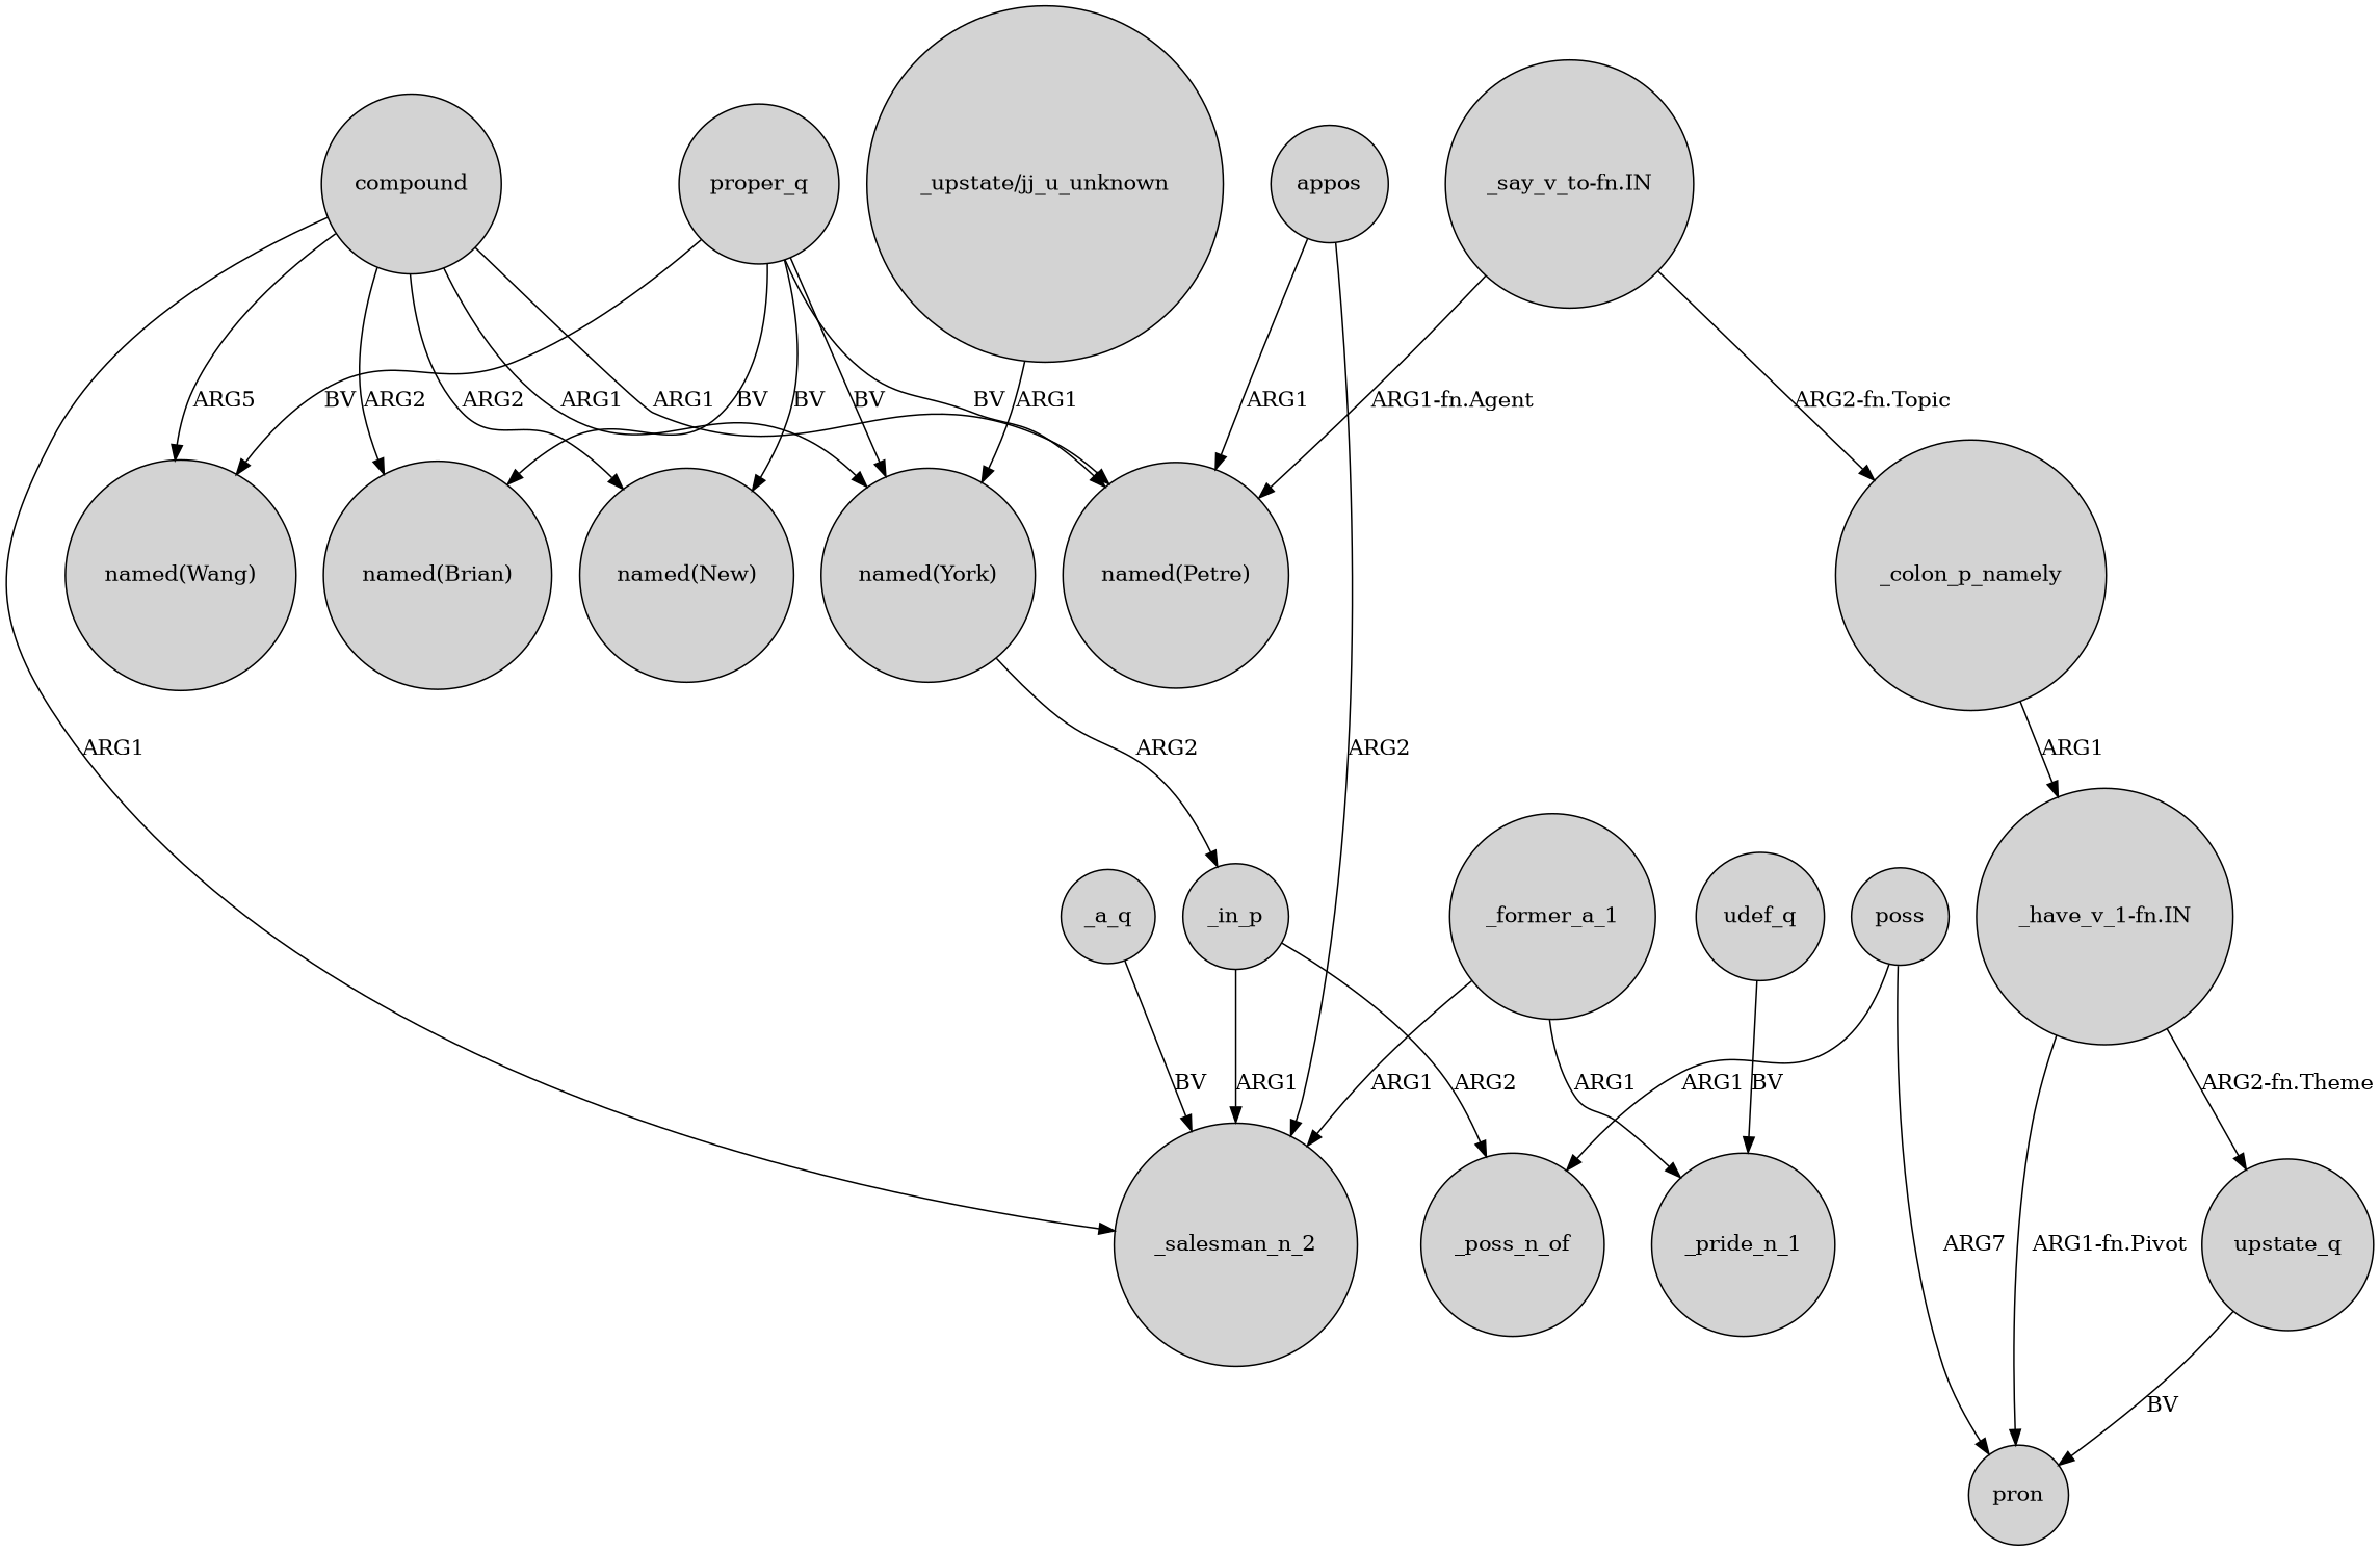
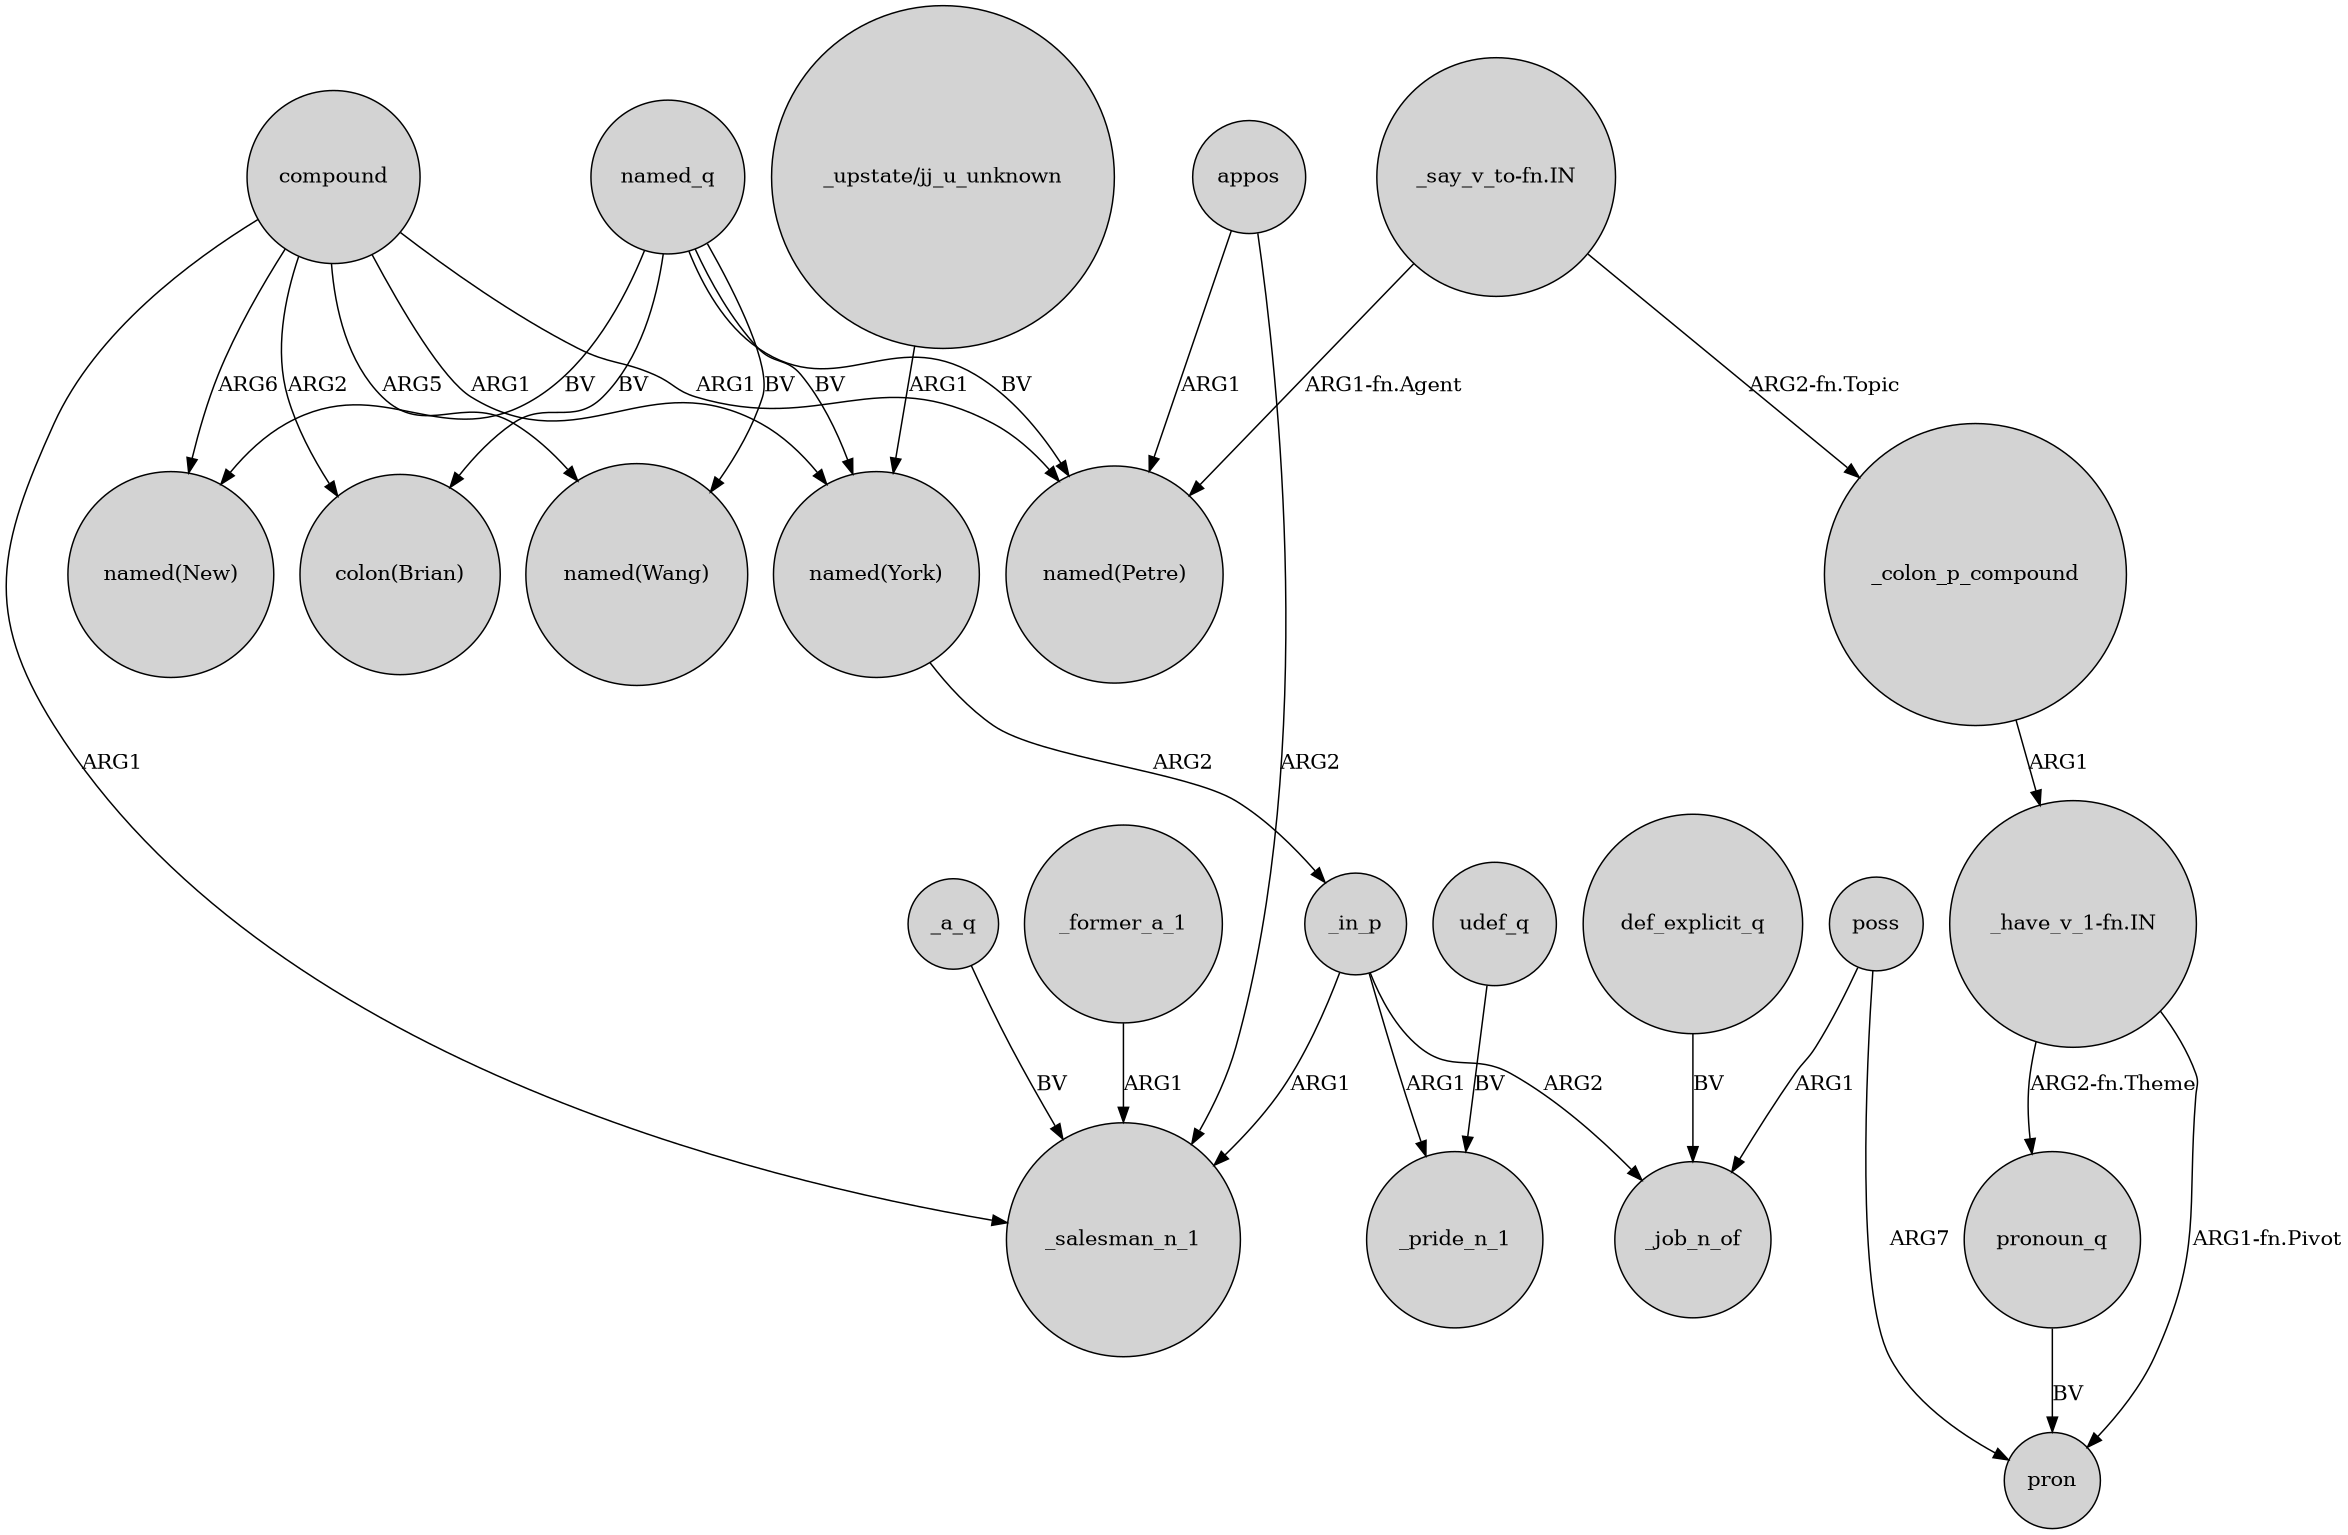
  digraph {
    node [shape=circle style=filled]
    compound
    "named(New)"
    "named(York)"
    "named(Wang)"
-   _salesman_n_1 [label=_salesman_n_2]
+   _salesman_n_1
    "named(Petre)"
-   "named(Brian)"
+   "named(Brian)" [label="colon(Brian)"]
    _in_p
    poss
    pron
-   _job_n_of [label=_poss_n_of]
+   _job_n_of
    "_upstate/jj_u_unknown"
-   proper_q
+   proper_q [label=named_q]
    _pride_n_1
    "_say_v_to-fn.IN"
-   _colon_p_namely
+   _colon_p_namely [label=_colon_p_compound]
    "_have_v_1-fn.IN"
-   pronoun_q [label=upstate_q]
+   pronoun_q
    _a_q
+   def_explicit_q
    appos
    _former_a_1
    udef_q
-   compound -> "named(New)" [label=ARG2]
+   compound -> "named(New)" [label=ARG6]
    compound -> "named(York)" [label=ARG1]
    compound -> "named(Wang)" [label=ARG5]
    compound -> _salesman_n_1 [label=ARG1]
    compound -> "named(Petre)" [label=ARG1]
    compound -> "named(Brian)" [label=ARG2]
    "named(York)" -> _in_p [label=ARG2]
    _in_p -> _salesman_n_1 [label=ARG1]
    _in_p -> _job_n_of [label=ARG2]
-   _former_a_1 -> _pride_n_1 [label=ARG1]
+   _in_p -> _pride_n_1 [label=ARG1]
    poss -> pron [label=ARG7]
    poss -> _job_n_of [label=ARG1]
    "_upstate/jj_u_unknown" -> "named(York)" [label=ARG1]
    proper_q -> "named(New)" [label=BV]
    proper_q -> "named(York)" [label=BV]
    proper_q -> "named(Wang)" [label=BV]
    proper_q -> "named(Petre)" [label=BV]
    proper_q -> "named(Brian)" [label=BV]
    "_say_v_to-fn.IN" -> "named(Petre)" [label="ARG1-fn.Agent"]
    "_say_v_to-fn.IN" -> _colon_p_namely [label="ARG2-fn.Topic"]
    _colon_p_namely -> "_have_v_1-fn.IN" [label=ARG1]
    "_have_v_1-fn.IN" -> pron [label="ARG1-fn.Pivot"]
    "_have_v_1-fn.IN" -> pronoun_q [label="ARG2-fn.Theme"]
    pronoun_q -> pron [label=BV]
    _a_q -> _salesman_n_1 [label=BV]
+   def_explicit_q -> _job_n_of [label=BV]
    appos -> _salesman_n_1 [label=ARG2]
    appos -> "named(Petre)" [label=ARG1]
    _former_a_1 -> _salesman_n_1 [label=ARG1]
    udef_q -> _pride_n_1 [label=BV]
  }
